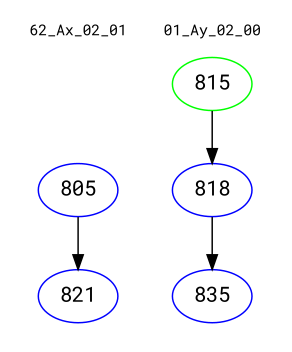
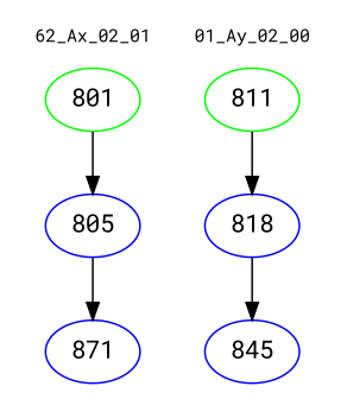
  digraph {
    fontname="Roboto Mono"
    node [color=blue fontname="Roboto Mono"]
    edge [color=black fontname="Roboto Mono"]
+   n1 [color=green label=801]
    n2 [label=805]
-   n3 [label=821]
-   n4 [color=green label=815]
+   n3 [label=871]
+   n4 [color=green label=811]
    n5 [label=818]
-   n6 [label=835]
+   n6 [label=845]
    subgraph cluster_1 {
      color=white
      fontsize=10
      label="62_Ax_02_01"
+     n1
      n2
      n3
    }
    subgraph cluster_2 {
      color=white
      fontsize=10
      label="01_Ay_02_00"
      n4
      n5
      n6
    }
+   n1 -> n2
    n2 -> n3
    n4 -> n5
    n5 -> n6
  }
